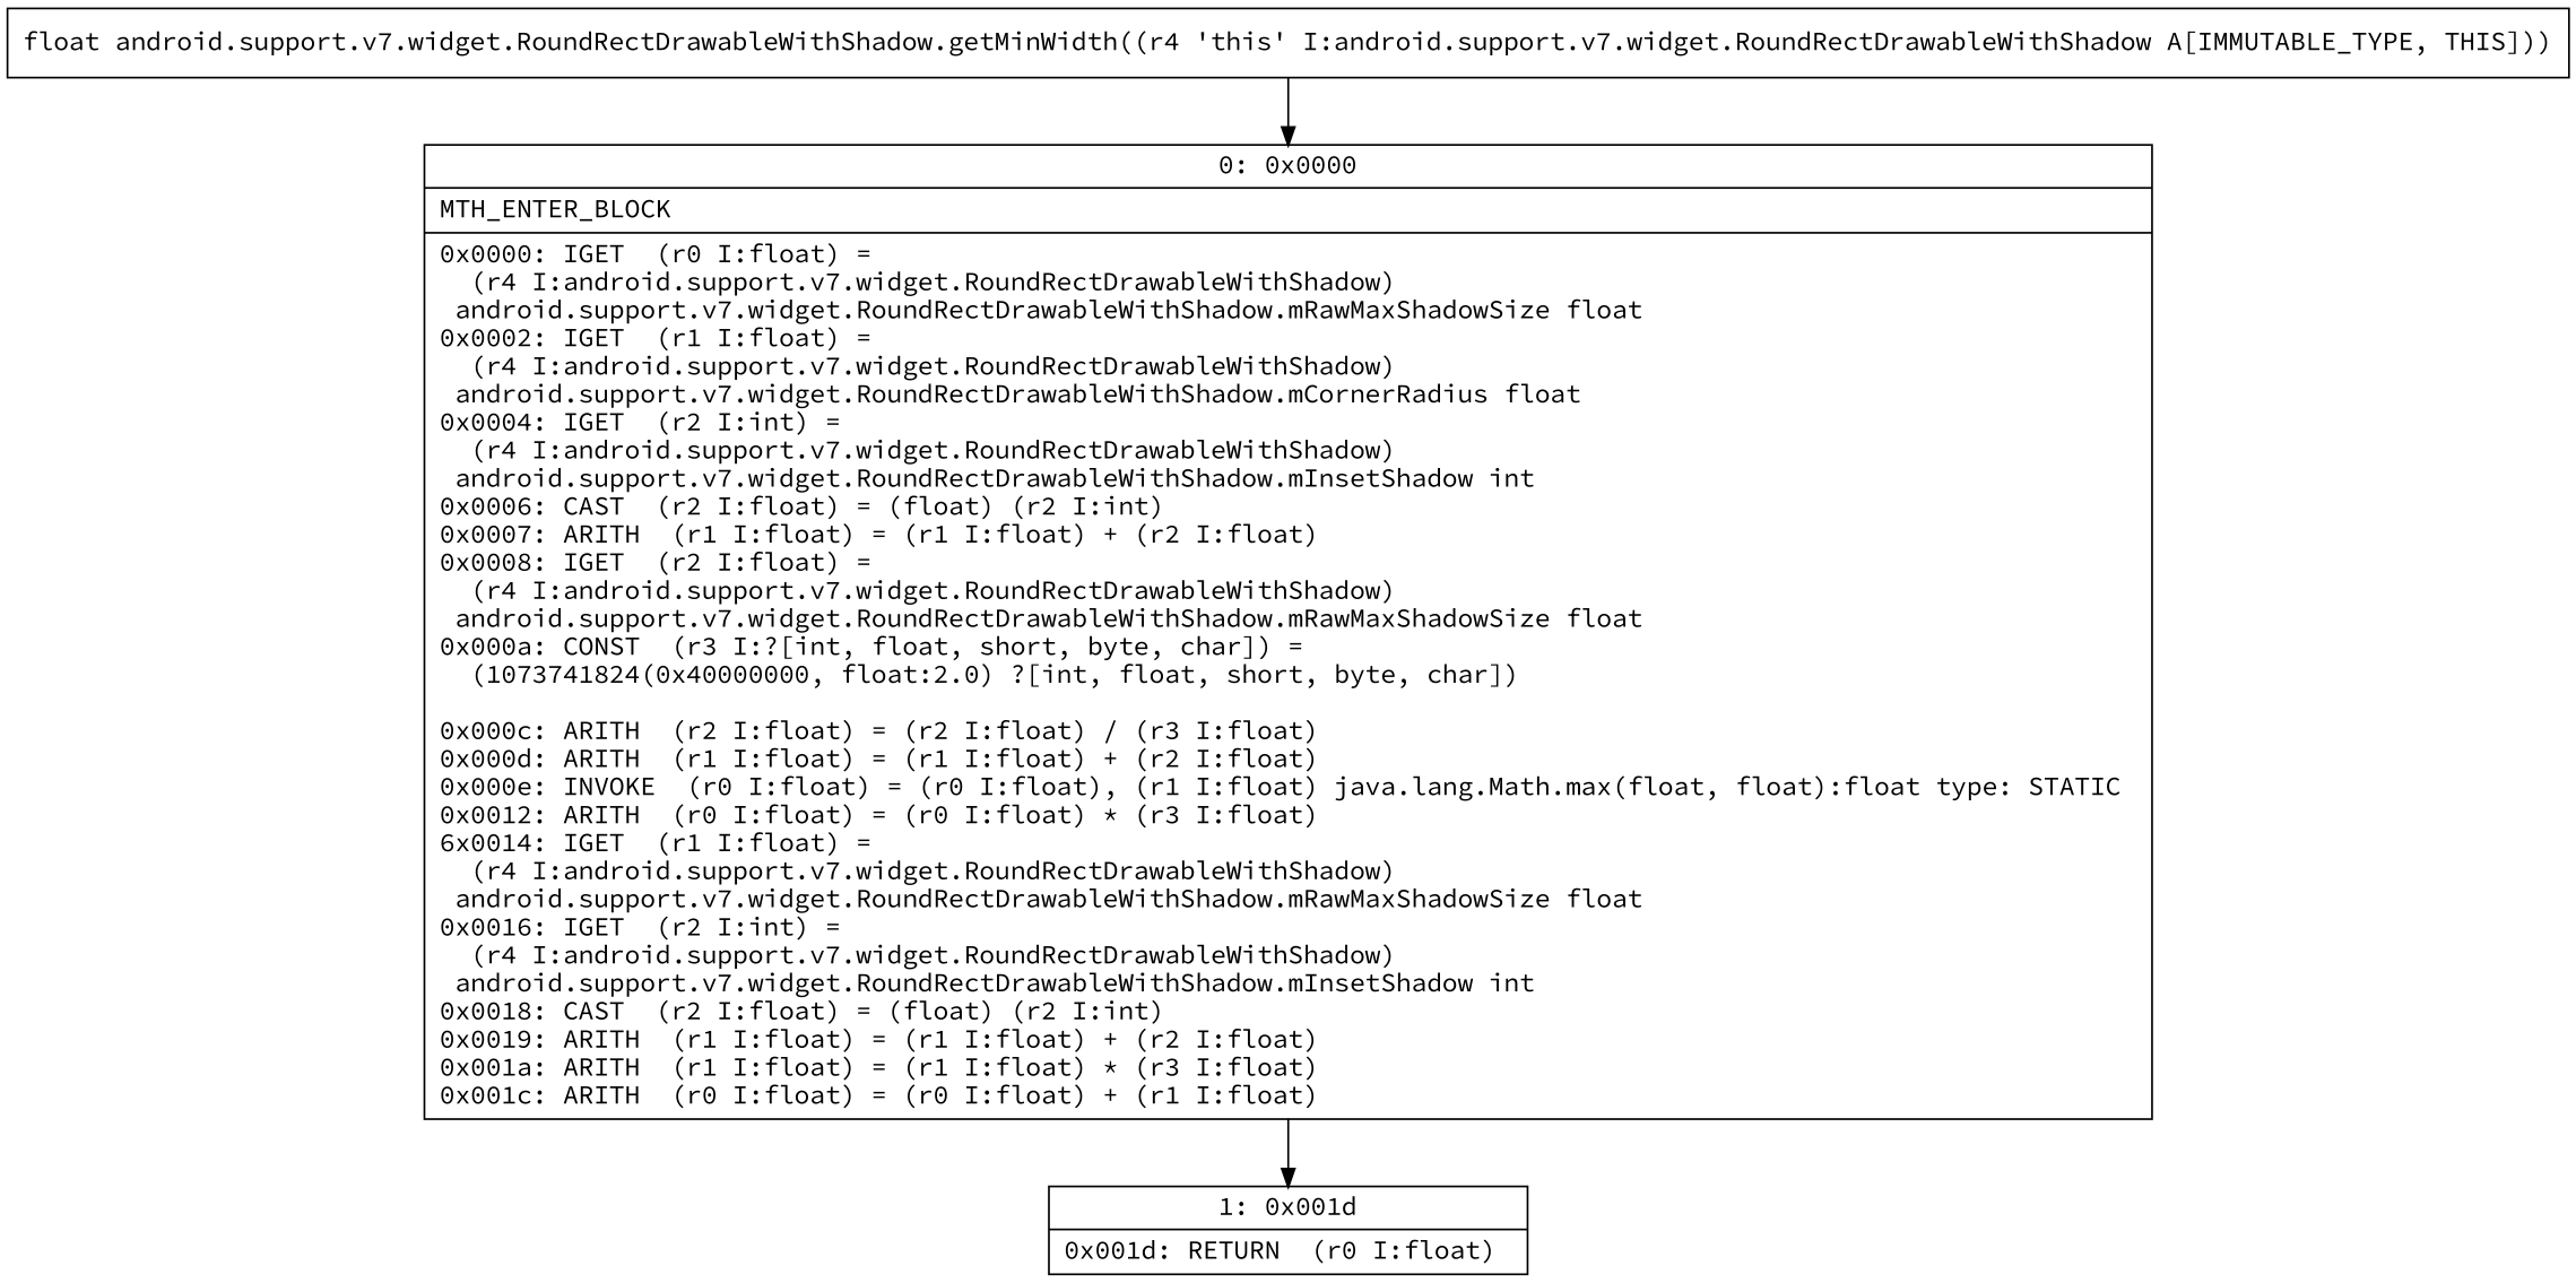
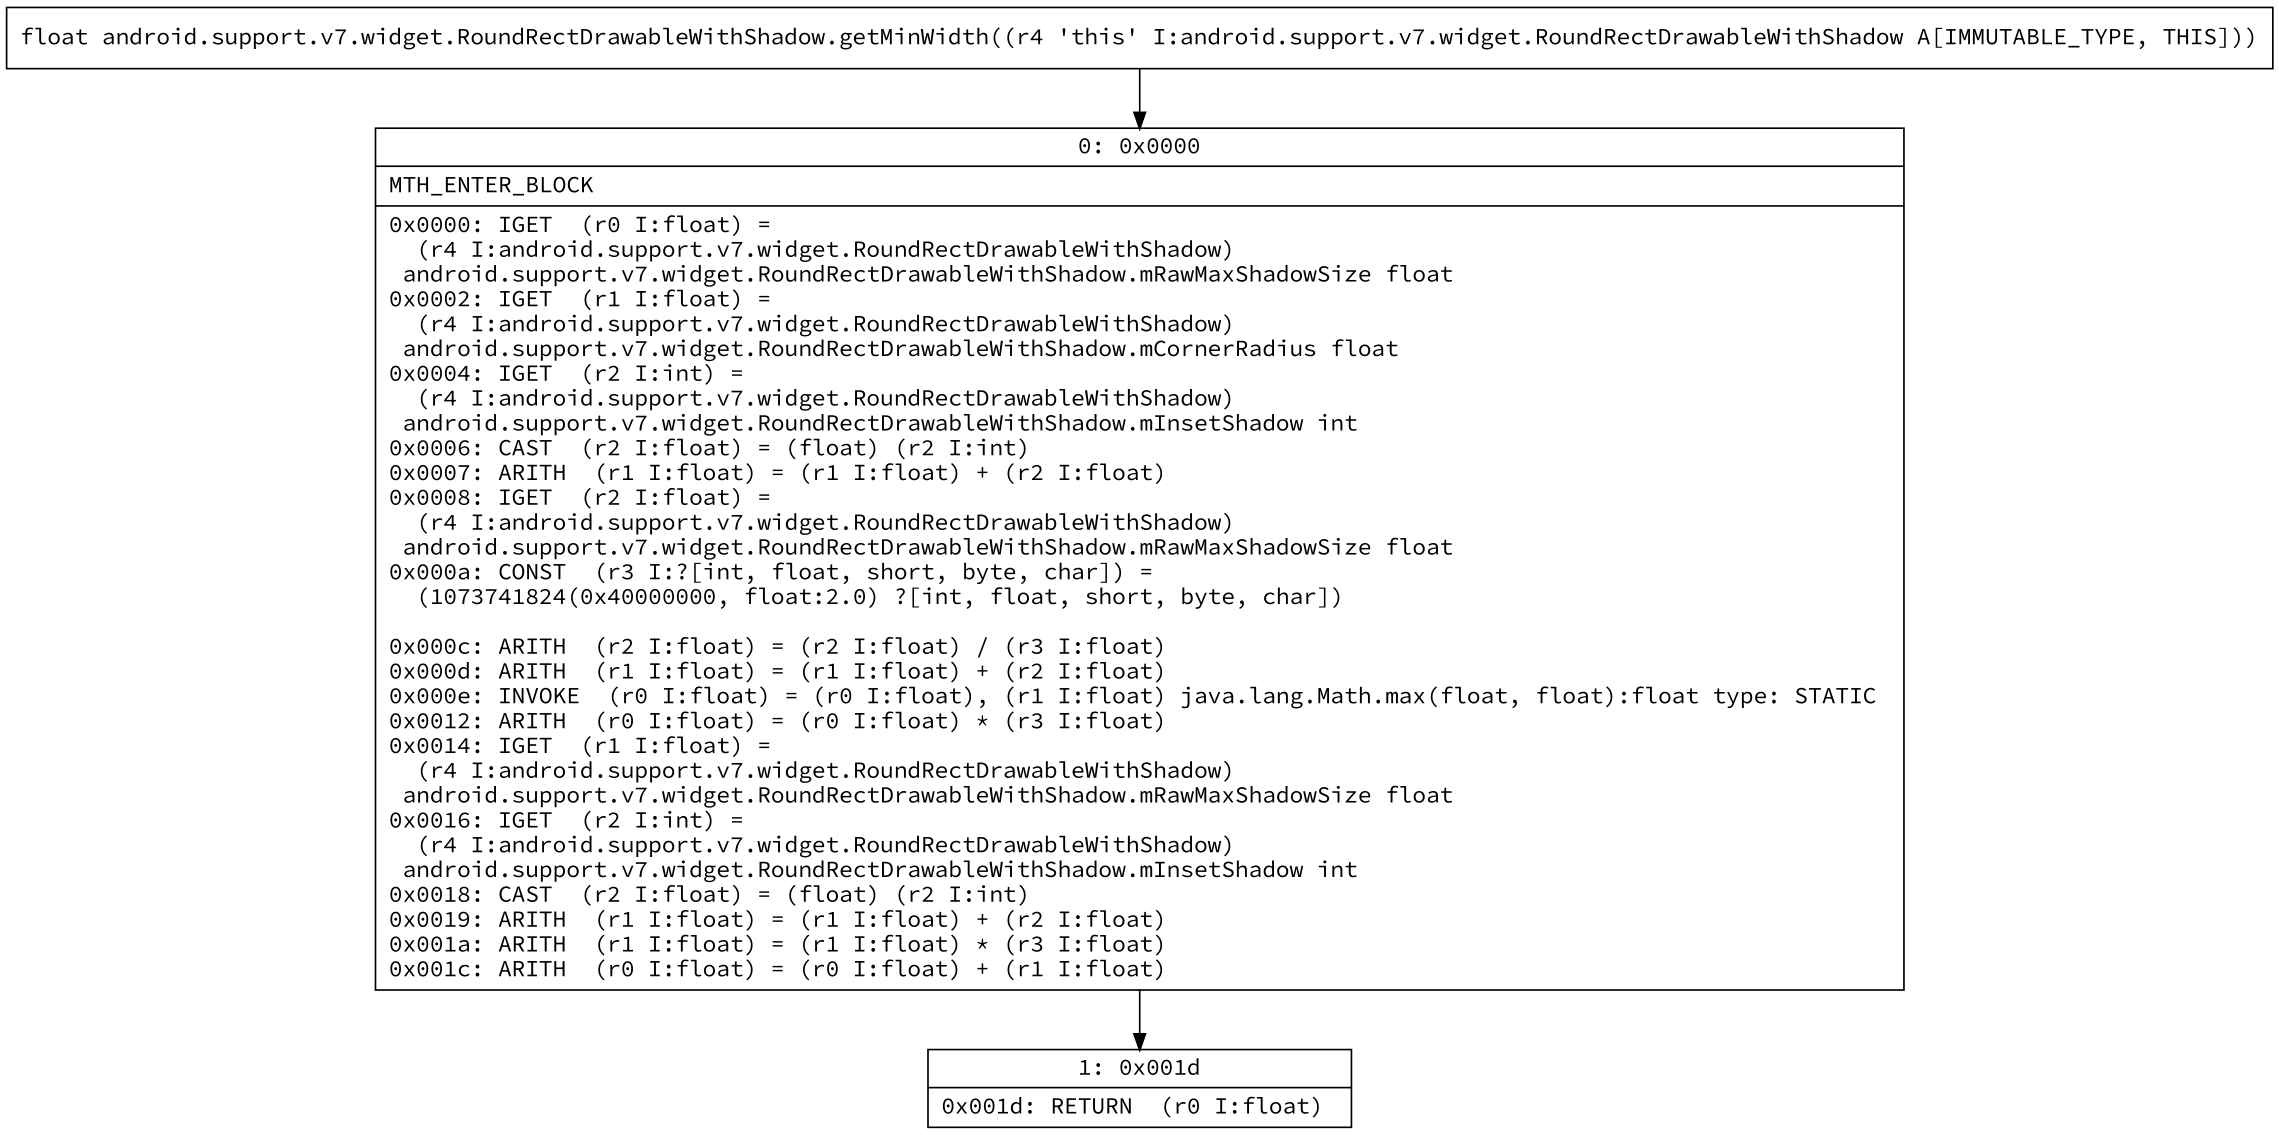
  digraph {
    fontname="Source Code Pro"
    node [shape=record fontname="Source Code Pro"]
    edge [fontname="Source Code Pro"]
-   n1 [label="{0\:\ 0x0000|MTH_ENTER_BLOCK\l|0x0000: IGET  (r0 I:float) = \l  (r4 I:android.support.v7.widget.RoundRectDrawableWithShadow)\l android.support.v7.widget.RoundRectDrawableWithShadow.mRawMaxShadowSize float \l0x0002: IGET  (r1 I:float) = \l  (r4 I:android.support.v7.widget.RoundRectDrawableWithShadow)\l android.support.v7.widget.RoundRectDrawableWithShadow.mCornerRadius float \l0x0004: IGET  (r2 I:int) = \l  (r4 I:android.support.v7.widget.RoundRectDrawableWithShadow)\l android.support.v7.widget.RoundRectDrawableWithShadow.mInsetShadow int \l0x0006: CAST  (r2 I:float) = (float) (r2 I:int) \l0x0007: ARITH  (r1 I:float) = (r1 I:float) + (r2 I:float) \l0x0008: IGET  (r2 I:float) = \l  (r4 I:android.support.v7.widget.RoundRectDrawableWithShadow)\l android.support.v7.widget.RoundRectDrawableWithShadow.mRawMaxShadowSize float \l0x000a: CONST  (r3 I:?[int, float, short, byte, char]) = \l  (1073741824(0x40000000, float:2.0) ?[int, float, short, byte, char])\l \l0x000c: ARITH  (r2 I:float) = (r2 I:float) \/ (r3 I:float) \l0x000d: ARITH  (r1 I:float) = (r1 I:float) + (r2 I:float) \l0x000e: INVOKE  (r0 I:float) = (r0 I:float), (r1 I:float) java.lang.Math.max(float, float):float type: STATIC \l0x0012: ARITH  (r0 I:float) = (r0 I:float) * (r3 I:float) \l6x0014: IGET  (r1 I:float) = \l  (r4 I:android.support.v7.widget.RoundRectDrawableWithShadow)\l android.support.v7.widget.RoundRectDrawableWithShadow.mRawMaxShadowSize float \l0x0016: IGET  (r2 I:int) = \l  (r4 I:android.support.v7.widget.RoundRectDrawableWithShadow)\l android.support.v7.widget.RoundRectDrawableWithShadow.mInsetShadow int \l0x0018: CAST  (r2 I:float) = (float) (r2 I:int) \l0x0019: ARITH  (r1 I:float) = (r1 I:float) + (r2 I:float) \l0x001a: ARITH  (r1 I:float) = (r1 I:float) * (r3 I:float) \l0x001c: ARITH  (r0 I:float) = (r0 I:float) + (r1 I:float) \l}"]
+   n1 [label="{0\:\ 0x0000|MTH_ENTER_BLOCK\l|0x0000: IGET  (r0 I:float) = \l  (r4 I:android.support.v7.widget.RoundRectDrawableWithShadow)\l android.support.v7.widget.RoundRectDrawableWithShadow.mRawMaxShadowSize float \l0x0002: IGET  (r1 I:float) = \l  (r4 I:android.support.v7.widget.RoundRectDrawableWithShadow)\l android.support.v7.widget.RoundRectDrawableWithShadow.mCornerRadius float \l0x0004: IGET  (r2 I:int) = \l  (r4 I:android.support.v7.widget.RoundRectDrawableWithShadow)\l android.support.v7.widget.RoundRectDrawableWithShadow.mInsetShadow int \l0x0006: CAST  (r2 I:float) = (float) (r2 I:int) \l0x0007: ARITH  (r1 I:float) = (r1 I:float) + (r2 I:float) \l0x0008: IGET  (r2 I:float) = \l  (r4 I:android.support.v7.widget.RoundRectDrawableWithShadow)\l android.support.v7.widget.RoundRectDrawableWithShadow.mRawMaxShadowSize float \l0x000a: CONST  (r3 I:?[int, float, short, byte, char]) = \l  (1073741824(0x40000000, float:2.0) ?[int, float, short, byte, char])\l \l0x000c: ARITH  (r2 I:float) = (r2 I:float) \/ (r3 I:float) \l0x000d: ARITH  (r1 I:float) = (r1 I:float) + (r2 I:float) \l0x000e: INVOKE  (r0 I:float) = (r0 I:float), (r1 I:float) java.lang.Math.max(float, float):float type: STATIC \l0x0012: ARITH  (r0 I:float) = (r0 I:float) * (r3 I:float) \l0x0014: IGET  (r1 I:float) = \l  (r4 I:android.support.v7.widget.RoundRectDrawableWithShadow)\l android.support.v7.widget.RoundRectDrawableWithShadow.mRawMaxShadowSize float \l0x0016: IGET  (r2 I:int) = \l  (r4 I:android.support.v7.widget.RoundRectDrawableWithShadow)\l android.support.v7.widget.RoundRectDrawableWithShadow.mInsetShadow int \l0x0018: CAST  (r2 I:float) = (float) (r2 I:int) \l0x0019: ARITH  (r1 I:float) = (r1 I:float) + (r2 I:float) \l0x001a: ARITH  (r1 I:float) = (r1 I:float) * (r3 I:float) \l0x001c: ARITH  (r0 I:float) = (r0 I:float) + (r1 I:float) \l}"]
    n2 [label="{1\:\ 0x001d|0x001d: RETURN  (r0 I:float) \l}"]
    n3 [label="{float android.support.v7.widget.RoundRectDrawableWithShadow.getMinWidth((r4 'this' I:android.support.v7.widget.RoundRectDrawableWithShadow A[IMMUTABLE_TYPE, THIS])) }"]
    n1 -> n2
    n3 -> n1
  }
